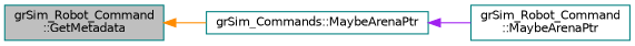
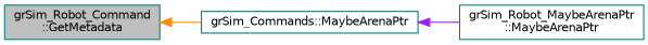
  digraph {
    rankdir=LR
    node [color=teal fillcolor=white fontname=Helvetica fontsize=10 shape=record style=filled]
    edge [dir=back fontname=Helvetica fontsize=10 labelfontname=Helvetica labelfontsize=10 style=solid]
    n1 [fillcolor=grey75 fontcolor=black height=0.2 label="grSim_Robot_Command\l::GetMetadata" width=0.4]
    n2 [height=0.2 label="grSim_Commands::MaybeArenaPtr" width=0.4]
-   n3 [height=0.2 label="grSim_Robot_Command\l::MaybeArenaPtr" width=0.4]
+   n3 [height=0.2 label="grSim_Robot_MaybeArenaPtr\l::MaybeArenaPtr" width=0.4]
    n1 -> n2 [color=darkorange]
    n2 -> n3 [color=purple]
  }
